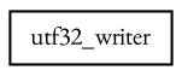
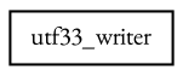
  digraph {
    rankdir=TB
    fontname="EB Garamond"
-   n1 [color=black fillcolor=white fontname="EB Garamond" fontsize=10 height=0.2 label=utf32_writer shape=record style=filled width=0.4]
+   n1 [color=black fillcolor=white fontname="EB Garamond" fontsize=10 height=0.2 label=utf33_writer shape=record style=filled width=0.4]
  }
